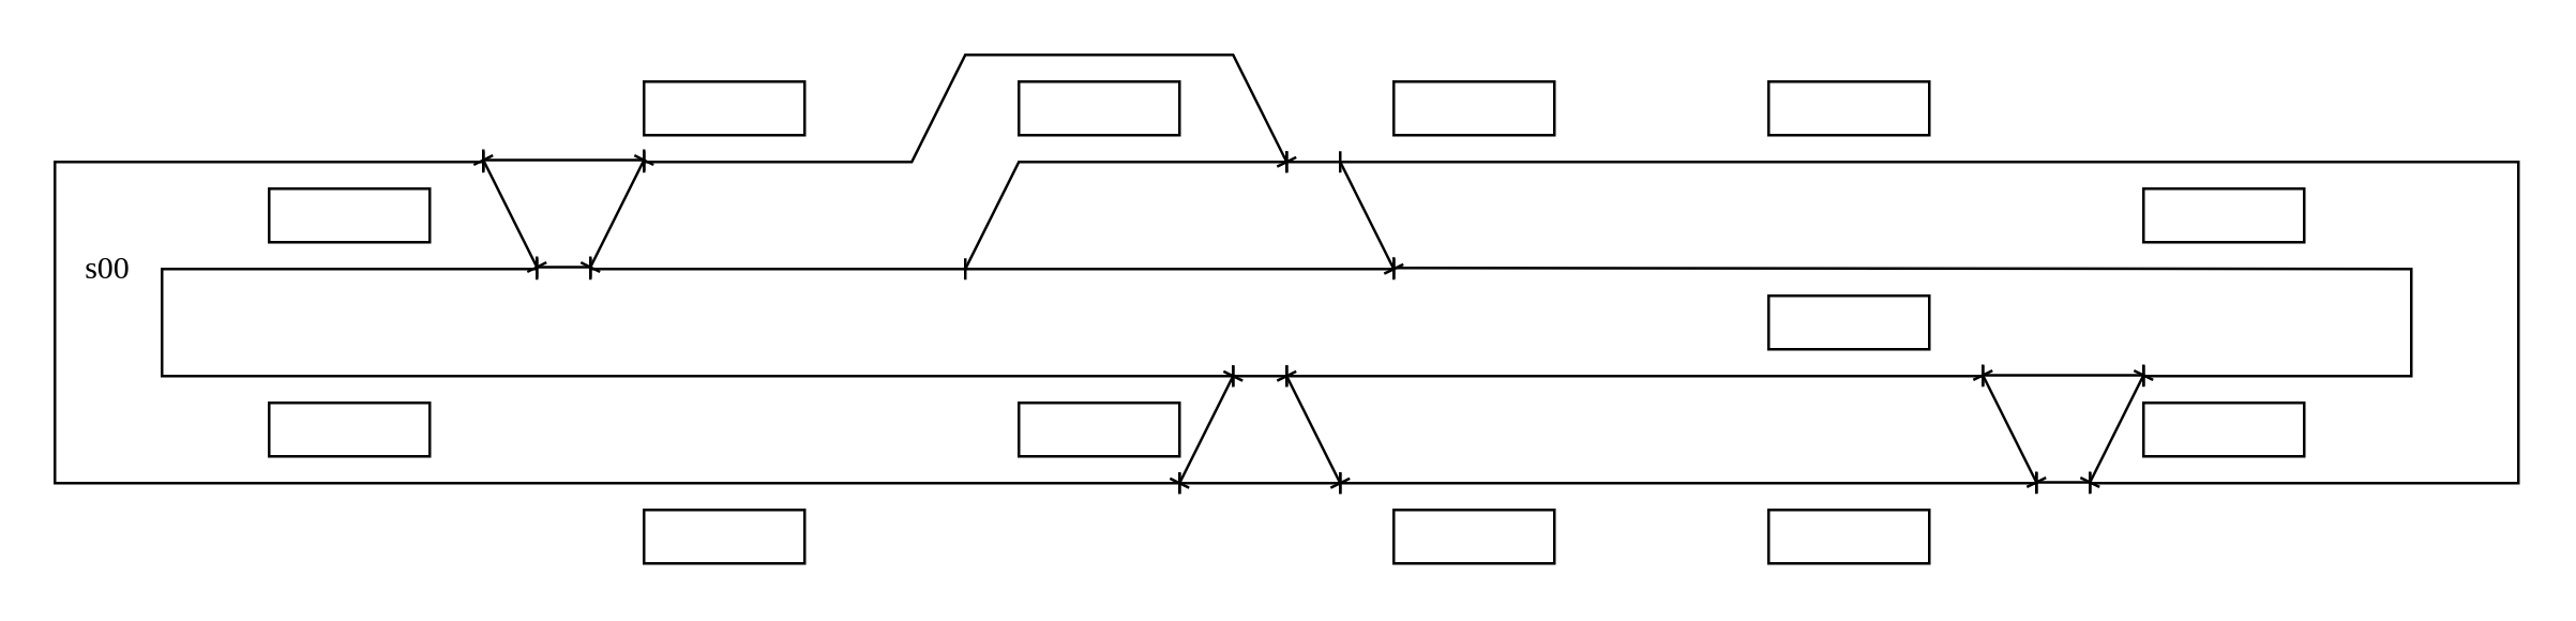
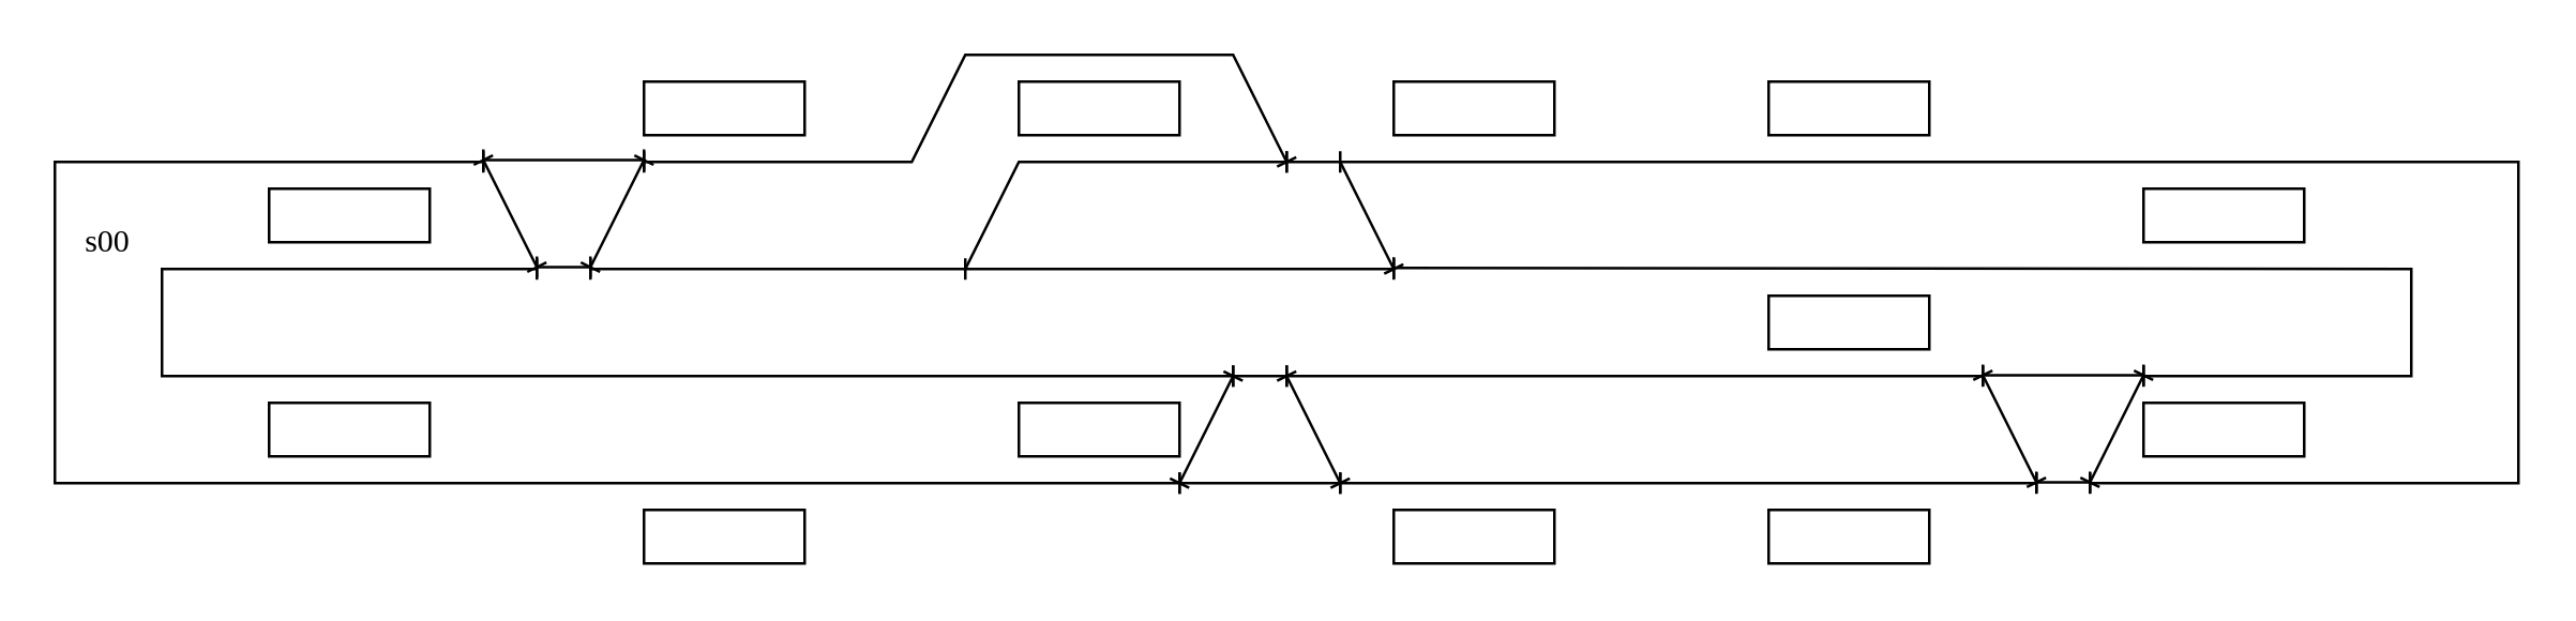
  <mxCell id="0" />
  <mxCell id="1" parent="0" />
- <mxCell id="2" value="s00" style="text;html=1;strokeColor=none;fillColor=none;align=center;verticalAlign=middle;whiteSpace=wrap;rounded=0;fontFamily=Lucida Console;" parent="1" vertex="1"><mxGeometry x="20" y="90" width="40" height="20" as="geometry" /></mxCell>
+ <mxCell id="2" value="s00" style="text;html=1;strokeColor=none;fillColor=none;align=center;verticalAlign=middle;whiteSpace=wrap;rounded=0;fontFamily=Lucida Console;" parent="1" vertex="1"><mxGeometry x="20" y="80" width="40" height="20" as="geometry" /></mxCell>
  <mxCell id="3" value="" style="endArrow=baseDash;html=1;rounded=0;startArrow=baseDash;startFill=0;endFill=0;" parent="1" edge="1"><mxGeometry width="50" height="50" relative="1" as="geometry"><mxPoint x="200" y="100" as="sourcePoint" /><mxPoint x="460" y="140" as="targetPoint" /><Array as="points"><mxPoint x="60" y="100" /><mxPoint x="60" y="140" /></Array></mxGeometry></mxCell>
  <mxCell id="4" value="" style="rounded=0;whiteSpace=wrap;html=1;" parent="1" vertex="1"><mxGeometry x="100" y="70" width="60" height="20" as="geometry" /></mxCell>
  <mxCell id="5" value="" style="rounded=0;whiteSpace=wrap;html=1;" parent="1" vertex="1"><mxGeometry x="100" y="150" width="60" height="20" as="geometry" /></mxCell>
  <mxCell id="6" value="" style="endArrow=baseDash;html=1;rounded=0;startArrow=baseDash;startFill=0;endFill=0;" parent="1" edge="1"><mxGeometry width="50" height="50" relative="1" as="geometry"><mxPoint x="200" y="99.31" as="sourcePoint" /><mxPoint x="180" y="59.31" as="targetPoint" /></mxGeometry></mxCell>
  <mxCell id="7" value="" style="endArrow=baseDash;html=1;rounded=0;startArrow=baseDash;startFill=0;endFill=0;" parent="1" edge="1"><mxGeometry width="50" height="50" relative="1" as="geometry"><mxPoint x="220" y="99.31" as="sourcePoint" /><mxPoint x="240" y="59.31" as="targetPoint" /></mxGeometry></mxCell>
  <mxCell id="8" value="" style="endArrow=baseDash;html=1;rounded=0;startArrow=baseDash;startFill=0;endFill=0;" parent="1" edge="1"><mxGeometry width="50" height="50" relative="1" as="geometry"><mxPoint x="180" y="59.31" as="sourcePoint" /><mxPoint x="240" y="59.31" as="targetPoint" /></mxGeometry></mxCell>
  <mxCell id="9" value="" style="endArrow=baseDash;html=1;rounded=0;startArrow=baseDash;startFill=0;endFill=0;" parent="1" edge="1"><mxGeometry width="50" height="50" relative="1" as="geometry"><mxPoint x="200" y="99.31" as="sourcePoint" /><mxPoint x="220" y="99.31" as="targetPoint" /></mxGeometry></mxCell>
  <mxCell id="10" value="" style="rounded=0;whiteSpace=wrap;html=1;" parent="1" vertex="1"><mxGeometry x="240" y="30" width="60" height="20" as="geometry" /></mxCell>
  <mxCell id="11" value="" style="endArrow=baseDash;html=1;rounded=0;startArrow=baseDash;startFill=0;endFill=0;" parent="1" edge="1"><mxGeometry width="50" height="50" relative="1" as="geometry"><mxPoint x="240" y="60" as="sourcePoint" /><mxPoint x="480" y="60" as="targetPoint" /><Array as="points"><mxPoint x="340" y="60" /><mxPoint x="360" y="20" /><mxPoint x="460" y="20" /></Array></mxGeometry></mxCell>
  <mxCell id="12" value="" style="endArrow=baseDash;html=1;rounded=0;startArrow=baseDash;startFill=0;endFill=0;" parent="1" edge="1"><mxGeometry width="50" height="50" relative="1" as="geometry"><mxPoint x="220" y="100" as="sourcePoint" /><mxPoint x="480" y="60" as="targetPoint" /><Array as="points"><mxPoint x="360" y="100" /><mxPoint x="380" y="60" /></Array></mxGeometry></mxCell>
  <mxCell id="13" value="" style="rounded=0;whiteSpace=wrap;html=1;" parent="1" vertex="1"><mxGeometry x="380" y="30" width="60" height="20" as="geometry" /></mxCell>
  <mxCell id="14" value="" style="endArrow=baseDash;html=1;rounded=0;startArrow=baseDash;startFill=0;endFill=0;" parent="1" edge="1"><mxGeometry width="50" height="50" relative="1" as="geometry"><mxPoint x="360" y="100" as="sourcePoint" /><mxPoint x="520" y="100" as="targetPoint" /></mxGeometry></mxCell>
  <mxCell id="15" value="" style="endArrow=baseDash;html=1;rounded=0;startArrow=baseDash;startFill=0;endFill=0;" parent="1" edge="1"><mxGeometry width="50" height="50" relative="1" as="geometry"><mxPoint x="480" y="60" as="sourcePoint" /><mxPoint x="520" y="100" as="targetPoint" /><Array as="points"><mxPoint x="500" y="60" /></Array></mxGeometry></mxCell>
  <mxCell id="16" value="" style="endArrow=baseDash;html=1;rounded=0;startArrow=baseDash;startFill=0;endFill=0;" parent="1" edge="1"><mxGeometry width="50" height="50" relative="1" as="geometry"><mxPoint x="520" y="99.58" as="sourcePoint" /><mxPoint x="800" y="140" as="targetPoint" /><Array as="points"><mxPoint x="900" y="100" /><mxPoint x="900" y="140" /></Array></mxGeometry></mxCell>
  <mxCell id="17" value="" style="endArrow=baseDash;html=1;rounded=0;startArrow=baseDash;startFill=0;endFill=0;" parent="1" edge="1"><mxGeometry width="50" height="50" relative="1" as="geometry"><mxPoint x="500" y="60" as="sourcePoint" /><mxPoint x="780" y="180" as="targetPoint" /><Array as="points"><mxPoint x="940" y="60" /><mxPoint x="940" y="180" /></Array></mxGeometry></mxCell>
  <mxCell id="18" value="" style="rounded=0;whiteSpace=wrap;html=1;" parent="1" vertex="1"><mxGeometry x="520" y="30" width="60" height="20" as="geometry" /></mxCell>
  <mxCell id="19" value="" style="rounded=0;whiteSpace=wrap;html=1;" parent="1" vertex="1"><mxGeometry x="660" y="30" width="60" height="20" as="geometry" /></mxCell>
  <mxCell id="20" value="" style="rounded=0;whiteSpace=wrap;html=1;" parent="1" vertex="1"><mxGeometry x="800" y="70" width="60" height="20" as="geometry" /></mxCell>
  <mxCell id="21" value="" style="rounded=0;whiteSpace=wrap;html=1;" parent="1" vertex="1"><mxGeometry x="800" y="150" width="60" height="20" as="geometry" /></mxCell>
  <mxCell id="22" value="" style="endArrow=baseDash;html=1;rounded=0;startArrow=baseDash;startFill=0;endFill=0;" parent="1" edge="1"><mxGeometry width="50" height="50" relative="1" as="geometry"><mxPoint x="780" y="179.7" as="sourcePoint" /><mxPoint x="800" y="139.7" as="targetPoint" /></mxGeometry></mxCell>
  <mxCell id="23" value="" style="endArrow=baseDash;html=1;rounded=0;startArrow=baseDash;startFill=0;endFill=0;" parent="1" edge="1"><mxGeometry width="50" height="50" relative="1" as="geometry"><mxPoint x="760" y="179.7" as="sourcePoint" /><mxPoint x="740" y="139.7" as="targetPoint" /></mxGeometry></mxCell>
  <mxCell id="24" value="" style="endArrow=baseDash;html=1;rounded=0;startArrow=baseDash;startFill=0;endFill=0;" parent="1" edge="1"><mxGeometry width="50" height="50" relative="1" as="geometry"><mxPoint x="740" y="139.7" as="sourcePoint" /><mxPoint x="800" y="139.7" as="targetPoint" /></mxGeometry></mxCell>
  <mxCell id="25" value="" style="endArrow=baseDash;html=1;rounded=0;startArrow=baseDash;startFill=0;endFill=0;" parent="1" edge="1"><mxGeometry width="50" height="50" relative="1" as="geometry"><mxPoint x="760" y="179.7" as="sourcePoint" /><mxPoint x="780" y="179.7" as="targetPoint" /></mxGeometry></mxCell>
  <mxCell id="26" value="" style="rounded=0;whiteSpace=wrap;html=1;" parent="1" vertex="1"><mxGeometry x="660" y="110" width="60" height="20" as="geometry" /></mxCell>
  <mxCell id="27" value="" style="rounded=0;whiteSpace=wrap;html=1;" parent="1" vertex="1"><mxGeometry x="660" y="190" width="60" height="20" as="geometry" /></mxCell>
  <mxCell id="28" value="" style="endArrow=baseDash;html=1;rounded=0;startArrow=baseDash;startFill=0;endFill=0;" parent="1" edge="1"><mxGeometry width="50" height="50" relative="1" as="geometry"><mxPoint x="480" y="140" as="sourcePoint" /><mxPoint x="740" y="140" as="targetPoint" /></mxGeometry></mxCell>
  <mxCell id="29" value="" style="endArrow=baseDash;html=1;rounded=0;startArrow=baseDash;startFill=0;endFill=0;" parent="1" edge="1"><mxGeometry width="50" height="50" relative="1" as="geometry"><mxPoint x="500" y="180" as="sourcePoint" /><mxPoint x="760" y="180" as="targetPoint" /></mxGeometry></mxCell>
  <mxCell id="30" value="" style="rounded=0;whiteSpace=wrap;html=1;" parent="1" vertex="1"><mxGeometry x="520" y="190" width="60" height="20" as="geometry" /></mxCell>
  <mxCell id="31" value="" style="rounded=0;whiteSpace=wrap;html=1;" parent="1" vertex="1"><mxGeometry x="240" y="190" width="60" height="20" as="geometry" /></mxCell>
  <mxCell id="32" value="" style="endArrow=baseDash;html=1;rounded=0;startArrow=baseDash;startFill=0;endFill=0;" parent="1" edge="1"><mxGeometry width="50" height="50" relative="1" as="geometry"><mxPoint x="440" y="180" as="sourcePoint" /><mxPoint x="460" y="140" as="targetPoint" /></mxGeometry></mxCell>
  <mxCell id="33" value="" style="endArrow=baseDash;html=1;rounded=0;startArrow=baseDash;startFill=0;endFill=0;" parent="1" edge="1"><mxGeometry width="50" height="50" relative="1" as="geometry"><mxPoint x="500" y="180" as="sourcePoint" /><mxPoint x="480" y="140" as="targetPoint" /></mxGeometry></mxCell>
  <mxCell id="34" value="" style="endArrow=baseDash;html=1;rounded=0;startArrow=baseDash;startFill=0;endFill=0;" parent="1" edge="1"><mxGeometry width="50" height="50" relative="1" as="geometry"><mxPoint x="460" y="140" as="sourcePoint" /><mxPoint x="480" y="140" as="targetPoint" /></mxGeometry></mxCell>
  <mxCell id="35" value="" style="endArrow=baseDash;html=1;rounded=0;startArrow=baseDash;startFill=0;endFill=0;" parent="1" edge="1"><mxGeometry width="50" height="50" relative="1" as="geometry"><mxPoint x="440" y="180" as="sourcePoint" /><mxPoint x="500" y="180" as="targetPoint" /></mxGeometry></mxCell>
  <mxCell id="36" value="" style="rounded=0;whiteSpace=wrap;html=1;" parent="1" vertex="1"><mxGeometry x="380" y="150" width="60" height="20" as="geometry" /></mxCell>
  <mxCell id="37" value="" style="endArrow=baseDash;html=1;rounded=0;startArrow=baseDash;startFill=0;endFill=0;movable=1;resizable=1;rotatable=1;deletable=1;editable=1;connectable=1;" parent="1" edge="1"><mxGeometry width="50" height="50" relative="1" as="geometry"><mxPoint x="180" y="60" as="sourcePoint" /><mxPoint x="440" y="180" as="targetPoint" /><Array as="points"><mxPoint x="20" y="60" /><mxPoint x="20" y="180" /></Array></mxGeometry></mxCell>
